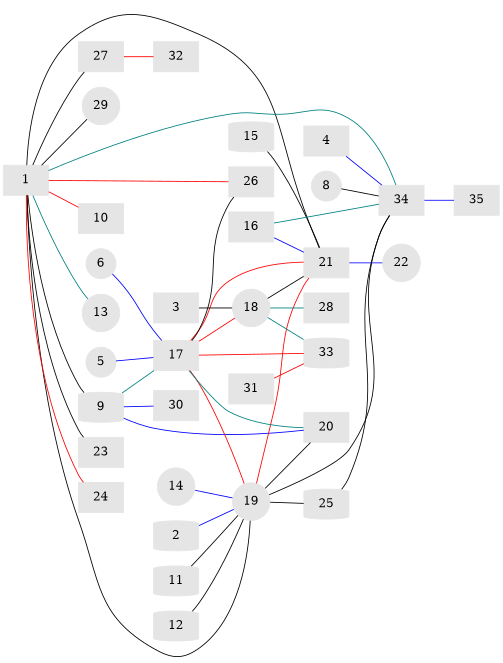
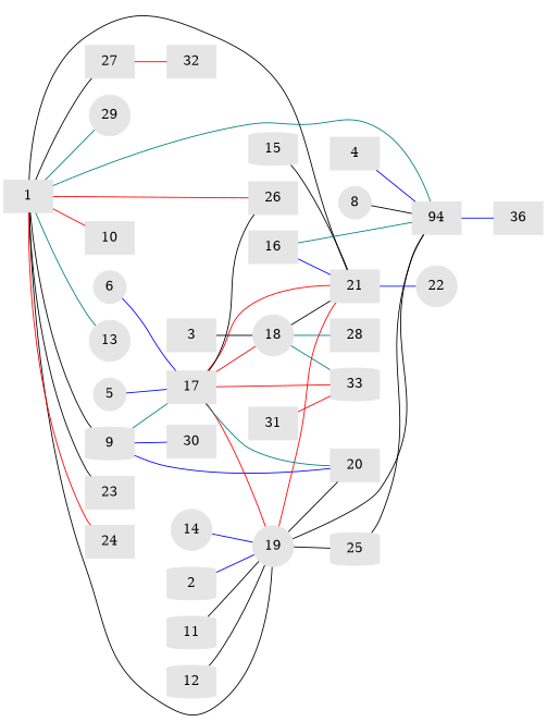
  graph {
    rankdir=LR
    node [color=gray90 shape=box style=filled]
    edge [color=black weight=1.0]
    9 [shape=cylinder]
    1
    10
    13 [shape=circle]
    19 [shape=circle]
    21
    23
    24
    26
    27
    29 [shape=circle]
-   34
+   34 [label=94]
    30
    17
    20
    25 [shape=cylinder]
    22 [shape=circle]
    32
-   35
+   35 [label=36]
    2 [shape=cylinder]
    18 [shape=circle]
    3
    33 [shape=cylinder]
    28
    4
    5 [shape=circle]
    6 [shape=circle]
    8 [shape=circle]
    11 [shape=cylinder]
    12 [shape=cylinder]
    14 [shape=circle]
    15 [shape=cylinder]
    16
    31
    9 -- 30 [color=blue]
    9 -- 17 [color=teal]
    9 -- 20 [color=blue]
    1 -- 9
    1 -- 10 [color=red]
    1 -- 13 [color=teal]
    1 -- 19
    1 -- 21 [weight=2.0]
    1 -- 23
    1 -- 24 [color=red]
    1 -- 26 [color=red weight=2.0]
    1 -- 27
-   1 -- 29
+   1 -- 29 [color=teal]
    1 -- 34 [color=teal]
    19 -- 21 [color=red]
    19 -- 34
    19 -- 20
    19 -- 25
    21 -- 22 [color=blue]
    27 -- 32 [color=red]
    34 -- 35 [color=blue]
    17 -- 19 [color=red weight=2.0]
    17 -- 21 [color=red]
    17 -- 26 [weight=2.0]
    17 -- 20 [color=teal weight=2.0]
    17 -- 18 [color=red]
    17 -- 33 [color=red]
    25 -- 34
    2 -- 19 [color=blue]
    18 -- 21
    18 -- 33 [color=teal]
    18 -- 28 [color=teal]
    3 -- 18
    4 -- 34 [color=blue]
    5 -- 17 [color=blue]
    6 -- 17 [color=blue]
    8 -- 34
    11 -- 19
    12 -- 19
    14 -- 19 [color=blue]
    15 -- 21
    16 -- 21 [color=blue]
    16 -- 34 [color=teal]
    31 -- 33 [color=red]
  }
